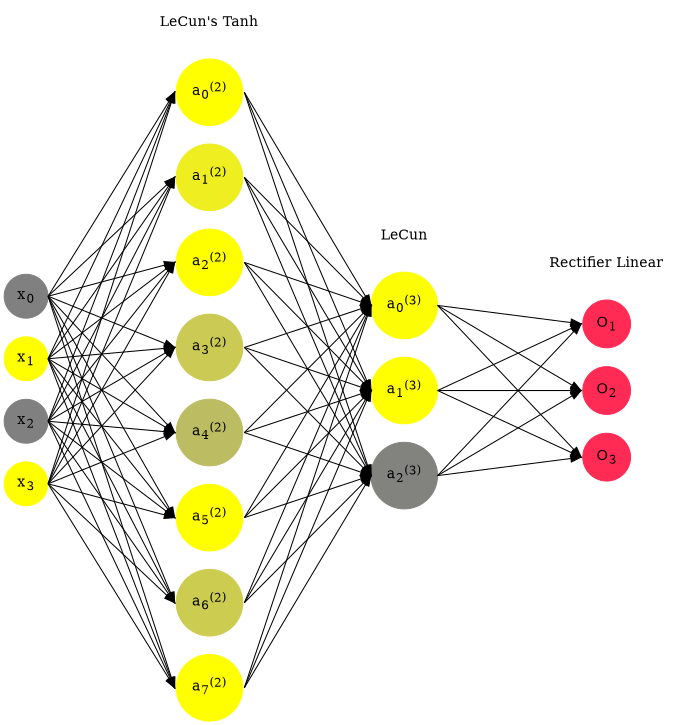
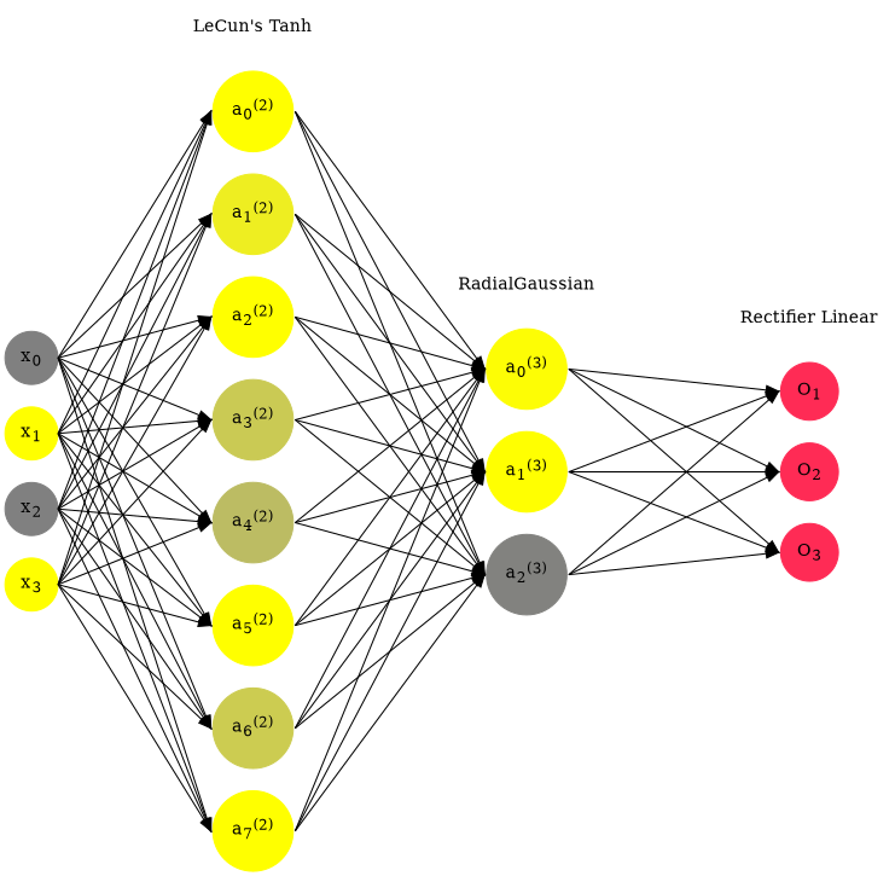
  digraph {
    rankdir=LR
    ranksep=1.4
    splines=false
    node [shape=circle style=filled]
    edge [headport=w style=solid tailport=e]
    n1 [color="0.1667, 0.0, 0.5" fillcolor="0.1667, 0.0, 0.5" label=<x<sub>0</sub>>]
    n2 [color="0.1667, 1.0, 1.0" fillcolor="0.1667, 1.0, 1.0" label=<x<sub>1</sub>>]
    n3 [color="0.1667, 0.0, 0.5" fillcolor="0.1667, 0.0, 0.5" label=<x<sub>2</sub>>]
    n4 [color="0.1667, 1.0, 1.0" fillcolor="0.1667, 1.0, 1.0" label=<x<sub>3</sub>>]
    n5 [color="0.1667, 1.519811, 1.259905" fillcolor="0.1667, 1.519811, 1.259905" label=<a<sub>0</sub><sup>(2)</sup>>]
    n6 [color="0.1667, 0.861327, 0.930663" fillcolor="0.1667, 0.861327, 0.930663" label=<a<sub>1</sub><sup>(2)</sup>>]
    n7 [color="0.1667, 1.154089, 1.077045" fillcolor="0.1667, 1.154089, 1.077045" label=<a<sub>2</sub><sup>(2)</sup>>]
    n8 [color="0.1667, 0.582488, 0.791244" fillcolor="0.1667, 0.582488, 0.791244" label=<a<sub>3</sub><sup>(2)</sup>>]
    n9 [color="0.1667, 0.473244, 0.736622" fillcolor="0.1667, 0.473244, 0.736622" label=<a<sub>4</sub><sup>(2)</sup>>]
    n10 [color="0.1667, 1.433895, 1.216948" fillcolor="0.1667, 1.433895, 1.216948" label=<a<sub>5</sub><sup>(2)</sup>>]
    n11 [color="0.1667, 0.601331, 0.800666" fillcolor="0.1667, 0.601331, 0.800666" label=<a<sub>6</sub><sup>(2)</sup>>]
    n12 [color="0.1667, 1.178422, 1.089211" fillcolor="0.1667, 1.178422, 1.089211" label=<a<sub>7</sub><sup>(2)</sup>>]
    n13 [color="0.1667, 0.977509, 0.988754" fillcolor="0.1667, 0.977509, 0.988754" label=<a<sub>0</sub><sup>(3)</sup>>]
    n14 [color="0.1667, 0.993509, 0.996755" fillcolor="0.1667, 0.993509, 0.996755" label=<a<sub>1</sub><sup>(3)</sup>>]
    n15 [color="0.1667, 0.022485, 0.511243" fillcolor="0.1667, 0.022485, 0.511243" label=<a<sub>2</sub><sup>(3)</sup>>]
    n16 [color="0.9667, 0.83, 1.0" fillcolor="0.9667, 0.83, 1.0" label=<O<sub>1</sub>>]
    n17 [color="0.9667, 0.83, 1.0" fillcolor="0.9667, 0.83, 1.0" label=<O<sub>2</sub>>]
    n18 [color="0.9667, 0.83, 1.0" fillcolor="0.9667, 0.83, 1.0" label=<O<sub>3</sub>>]
    n19 [label="LeCun's Tanh" shape=plaintext style=""]
-   n20 [label=LeCun shape=plaintext style=""]
+   n20 [label=RadialGaussian shape=plaintext style=""]
    n21 [label="Rectifier Linear" shape=plaintext style=""]
    subgraph sub_1 {
      n1
    }
    subgraph sub_2 {
      n2
    }
    subgraph sub_3 {
      n3
    }
    subgraph sub_4 {
      n4
    }
    subgraph sub_5 {
      n5
    }
    subgraph sub_6 {
      n6
    }
    subgraph sub_7 {
      n7
    }
    subgraph sub_8 {
      n8
    }
    subgraph sub_9 {
      n9
    }
    subgraph sub_10 {
      n10
    }
    subgraph sub_11 {
      n11
    }
    subgraph sub_12 {
      n12
    }
    subgraph sub_13 {
      n13
    }
    subgraph sub_14 {
      n14
    }
    subgraph sub_15 {
      n15
    }
    subgraph sub_16 {
      n16
    }
    subgraph sub_17 {
      n17
    }
    subgraph sub_18 {
      n18
    }
    subgraph sub_19 {
      rank=same
      n1
      n2
      n3
      n4
    }
    subgraph sub_20 {
      rank=same
      n5
      n6
      n7
      n8
      n9
      n10
      n11
      n12
    }
    subgraph sub_21 {
      rank=same
      n13
      n14
      n15
    }
    subgraph sub_22 {
      rank=same
      n16
      n17
      n18
    }
    subgraph sub_23 {
      rank=same
      n5
      n19
    }
    subgraph sub_24 {
      rank=same
      n13
      n20
    }
    subgraph sub_25 {
      rank=same
      n16
      n21
    }
    n1 -> n2 [style=invis]
    n1 -> n5
    n1 -> n6
    n1 -> n7
    n1 -> n8
    n1 -> n9
    n1 -> n10
    n1 -> n11
    n1 -> n12
    n2 -> n3 [style=invis]
    n2 -> n5
    n2 -> n6
    n2 -> n7
    n2 -> n8
    n2 -> n9
    n2 -> n10
    n2 -> n11
    n2 -> n12
    n3 -> n4 [style=invis]
    n3 -> n5
    n3 -> n6
    n3 -> n7
    n3 -> n8
    n3 -> n9
    n3 -> n10
    n3 -> n11
    n3 -> n12
    n4 -> n5
    n4 -> n6
    n4 -> n7
    n4 -> n8
    n4 -> n9
    n4 -> n10
    n4 -> n11
    n4 -> n12
    n5 -> n6 [style=invis]
    n5 -> n13
    n5 -> n14
    n5 -> n15
    n6 -> n7 [style=invis]
    n6 -> n13
    n6 -> n14
    n6 -> n15
    n7 -> n8 [style=invis]
    n7 -> n13
    n7 -> n14
    n7 -> n15
    n8 -> n9 [style=invis]
    n8 -> n13
    n8 -> n14
    n8 -> n15
    n9 -> n10 [style=invis]
    n9 -> n13
    n9 -> n14
    n9 -> n15
    n10 -> n11 [style=invis]
    n10 -> n13
    n10 -> n14
    n10 -> n15
    n11 -> n12 [style=invis]
    n11 -> n13
    n11 -> n14
    n11 -> n15
    n12 -> n13
    n12 -> n14
    n12 -> n15
    n13 -> n14 [style=invis]
    n13 -> n16
    n13 -> n17
    n13 -> n18
    n14 -> n15 [style=invis]
    n14 -> n16
    n14 -> n17
    n14 -> n18
    n15 -> n16
    n15 -> n17
    n15 -> n18
    n16 -> n17 [style=invis]
    n17 -> n18 [style=invis]
    n19 -> n5 [style=invis]
    n20 -> n13 [style=invis]
    n21 -> n16 [style=invis]
  }
